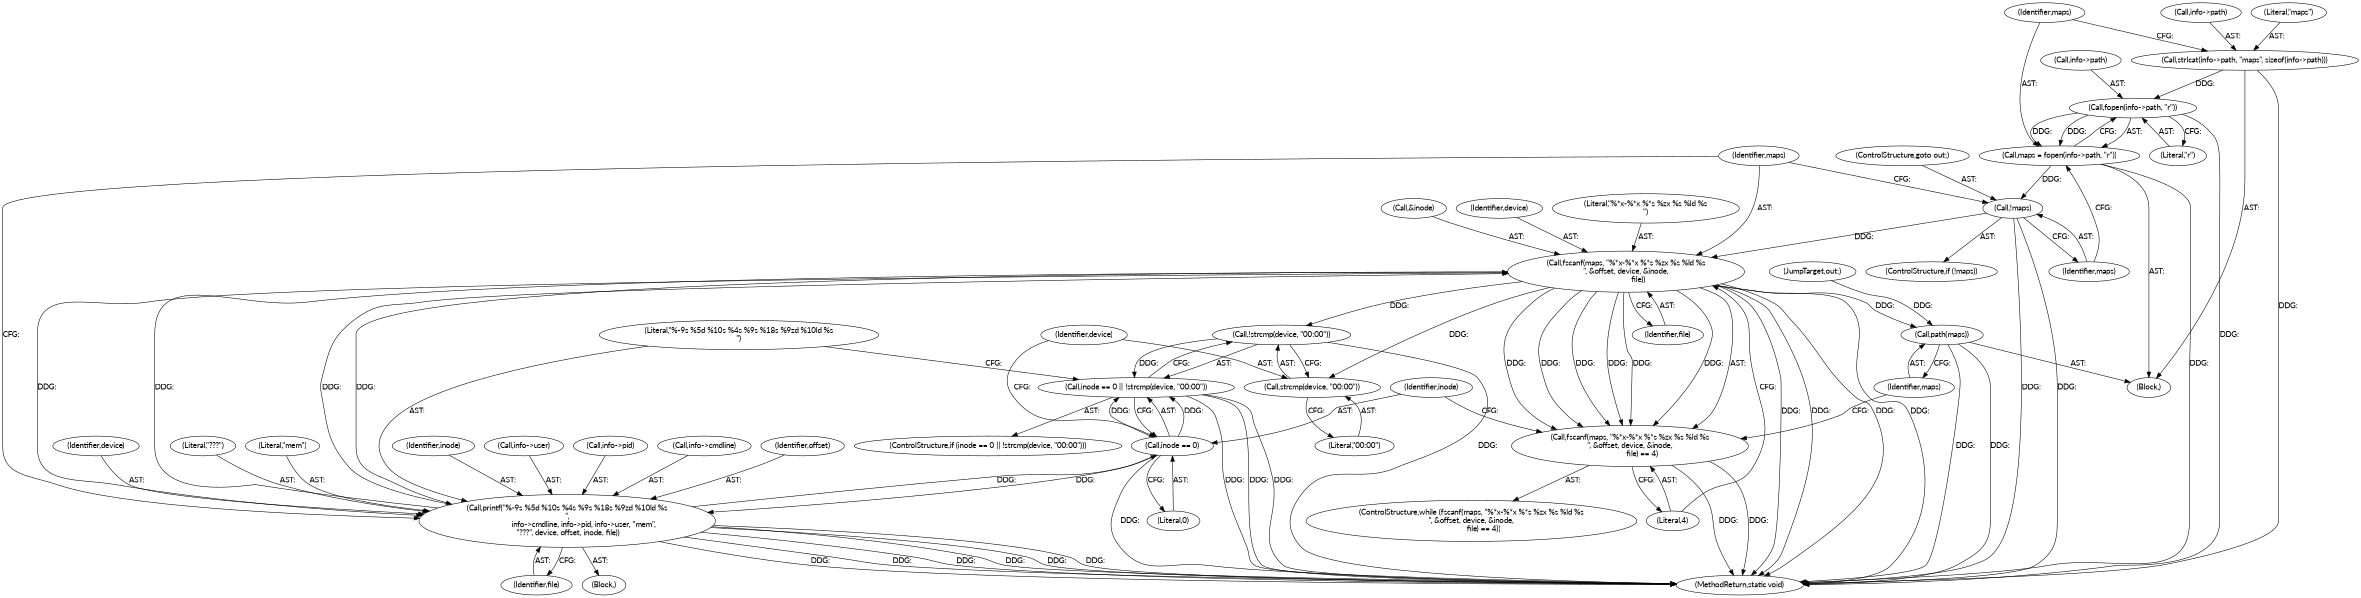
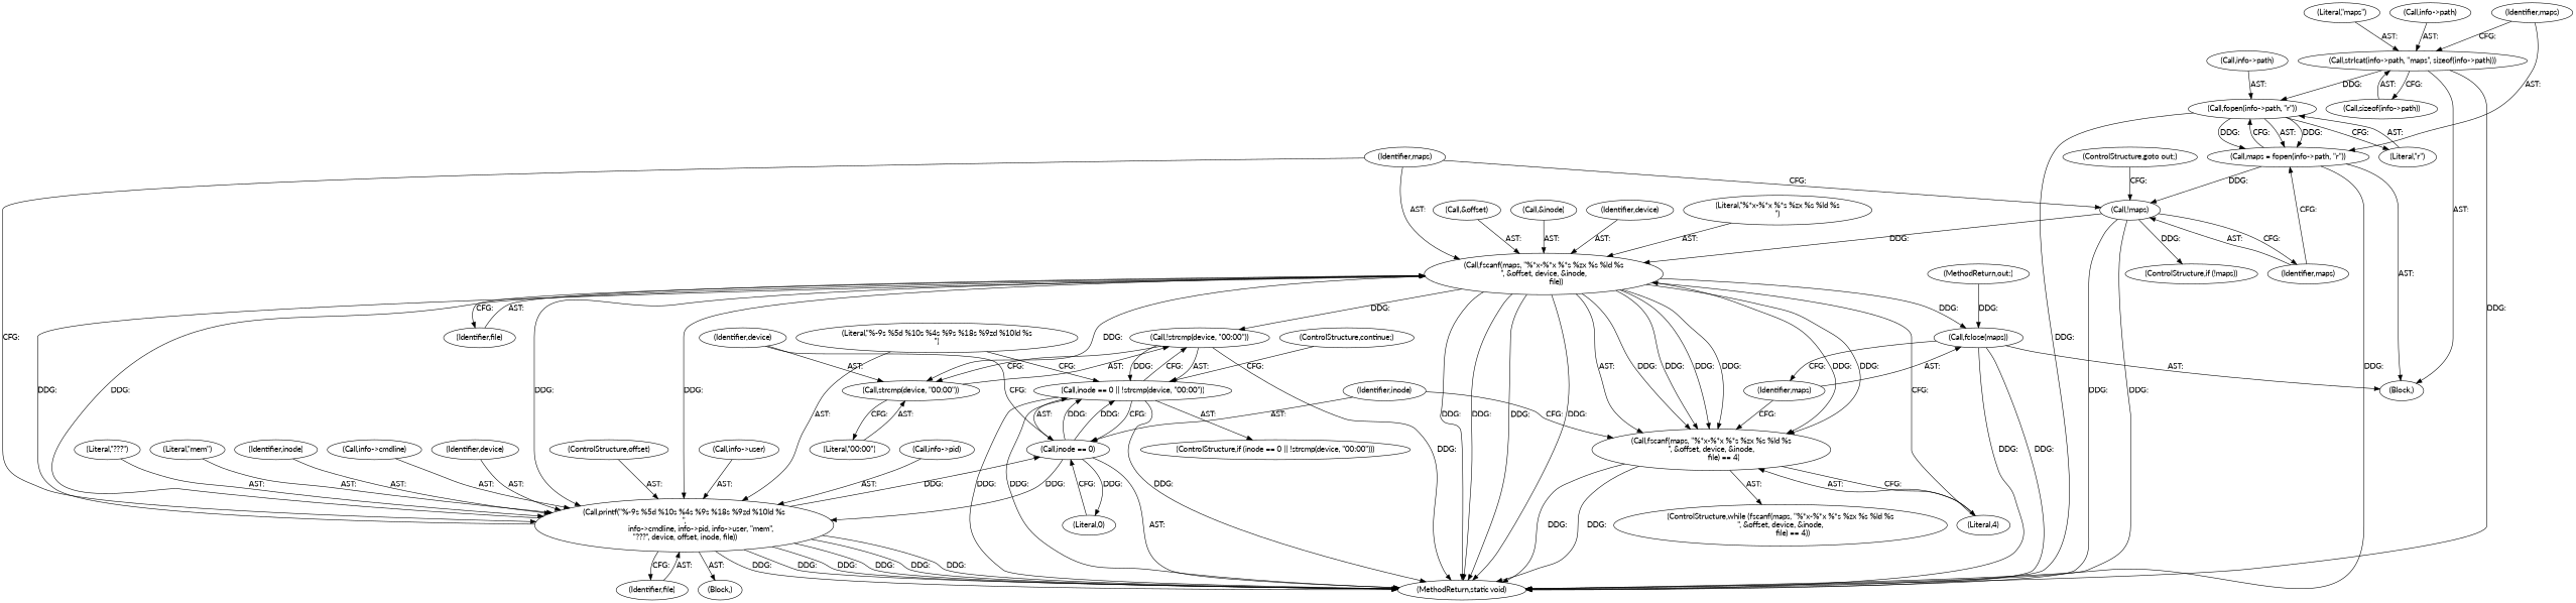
  digraph {
    fontname=Lato
    node [fontname=Lato]
    edge [fontname=Lato]
    n1 [label="(Call,fopen(info->path, \"r\"))"]
    n2 [label="(Call,maps = fopen(info->path, \"r\"))"]
    n3 [label="(Literal,\"r\")"]
    n4 [label="(MethodReturn,static void)"]
    n5 [label="(Block,)"]
    n6 [label="(Call,!maps)"]
    n7 [label="(Call,strlcat(info->path, \"maps\", sizeof(info->path)))"]
+   n8 [label="(Call,sizeof(info->path))"]
    n9 [label="(Call,fscanf(maps, \"%*x-%*x %*s %zx %s %ld %s\n\", &offset, device, &inode,\n            file))"]
    n10 [label="(Identifier,maps)"]
    n11 [label="(ControlStructure,if (!maps))"]
    n12 [label="(Call,fscanf(maps, \"%*x-%*x %*s %zx %s %ld %s\n\", &offset, device, &inode,\n            file) == 4)"]
    n13 [label="(Call,!strcmp(device, \"00:00\"))"]
    n14 [label="(Call,strcmp(device, \"00:00\"))"]
    n15 [label="(Call,printf(\"%-9s %5d %10s %4s %9s %18s %9zd %10ld %s\n\",\n                info->cmdline, info->pid, info->user, \"mem\",\n \"???\", device, offset, inode, file))"]
-   n16 [label="(Call,path(maps))"]
+   n16 [label="(Call,fclose(maps))"]
    n17 [label="(Identifier,file)"]
    n18 [label="(ControlStructure,while (fscanf(maps, \"%*x-%*x %*s %zx %s %ld %s\n\", &offset, device, &inode,\n            file) == 4))"]
    n19 [label="(Literal,4)"]
    n20 [label="(Call,inode == 0 || !strcmp(device, \"00:00\"))"]
    n21 [label="(Literal,\"00:00\")"]
    n22 [label="(Call,inode == 0)"]
    n23 [label="(Identifier,file)"]
    n24 [label="(Block,)"]
    n25 [label="(Identifier,maps)"]
    n26 [label="(ControlStructure,if (inode == 0 || !strcmp(device, \"00:00\")))"]
    n27 [label="(Literal,0)"]
    n28 [label="(Call,info->path)"]
    n29 [label="(Literal,\"maps\")"]
    n30 [label="(ControlStructure,goto out;)"]
    n31 [label="(Call,&inode)"]
    n32 [label="(Identifier,maps)"]
    n33 [label="(Call,info->pid)"]
    n34 [label="(Identifier,device)"]
    n35 [label="(Literal,\"???\")"]
    n36 [label="(Call,info->path)"]
    n37 [label="(Literal,\"mem\")"]
    n38 [label="(Identifier,maps)"]
    n39 [label="(Identifier,device)"]
    n40 [label="(Identifier,inode)"]
    n41 [label="(Literal,\"%-9s %5d %10s %4s %9s %18s %9zd %10ld %s\n\")"]
    n42 [label="(Call,info->cmdline)"]
    n43 [label="(Identifier,device)"]
-   n44 [label="(JumpTarget,out:)"]
+   n44 [label="(MethodReturn,out:)"]
    n45 [label="(Literal,\"%*x-%*x %*s %zx %s %ld %s\n\")"]
-   n46 [label="(Identifier,offset)"]
+   n46 [label="(ControlStructure,offset)"]
    n47 [label="(Call,info->user)"]
+   n48 [label="(Call,&offset)"]
+   n49 [label="(ControlStructure,continue;)"]
    n50 [label="(Identifier,inode)"]
    n1 -> n2 [label="AST: "]
    n1 -> n2 [label="DDG: "]
    n1 -> n2 [label="DDG: "]
    n1 -> n3 [label="CFG: "]
    n1 -> n4 [label="DDG: "]
    n2 -> n1 [label="CFG: "]
    n2 -> n4 [label="DDG: "]
    n2 -> n5 [label="AST: "]
    n2 -> n6 [label="DDG: "]
    n3 -> n1 [label="AST: "]
    n6 -> n4 [label="DDG: "]
    n6 -> n4 [label="DDG: "]
    n6 -> n9 [label="DDG: "]
    n6 -> n10 [label="CFG: "]
-   n6 -> n11 [label="AST: "]
+   n6 -> n11 [label="DDG: "]
    n7 -> n1 [label="DDG: "]
    n7 -> n4 [label="DDG: "]
    n7 -> n5 [label="AST: "]
+   n7 -> n8 [label="CFG: "]
+   n8 -> n7 [label="AST: "]
    n9 -> n4 [label="DDG: "]
    n9 -> n4 [label="DDG: "]
    n9 -> n4 [label="DDG: "]
    n9 -> n4 [label="DDG: "]
    n9 -> n12 [label="AST: "]
    n9 -> n12 [label="DDG: "]
    n9 -> n12 [label="DDG: "]
    n9 -> n12 [label="DDG: "]
    n9 -> n12 [label="DDG: "]
    n9 -> n12 [label="DDG: "]
    n9 -> n12 [label="DDG: "]
    n9 -> n13 [label="DDG: "]
    n9 -> n14 [label="DDG: "]
    n9 -> n15 [label="DDG: "]
    n9 -> n15 [label="DDG: "]
    n9 -> n16 [label="DDG: "]
    n9 -> n17 [label="CFG: "]
    n10 -> n2 [label="CFG: "]
    n10 -> n6 [label="AST: "]
    n12 -> n4 [label="DDG: "]
    n12 -> n4 [label="DDG: "]
    n12 -> n18 [label="AST: "]
    n12 -> n19 [label="CFG: "]
    n13 -> n4 [label="DDG: "]
    n13 -> n14 [label="CFG: "]
    n13 -> n20 [label="AST: "]
    n13 -> n20 [label="DDG: "]
    n14 -> n13 [label="AST: "]
    n14 -> n21 [label="CFG: "]
    n15 -> n4 [label="DDG: "]
    n15 -> n4 [label="DDG: "]
    n15 -> n4 [label="DDG: "]
    n15 -> n4 [label="DDG: "]
    n15 -> n4 [label="DDG: "]
    n15 -> n4 [label="DDG: "]
    n15 -> n9 [label="DDG: "]
    n15 -> n9 [label="DDG: "]
    n15 -> n22 [label="DDG: "]
    n15 -> n23 [label="CFG: "]
    n15 -> n24 [label="AST: "]
    n16 -> n4 [label="DDG: "]
    n16 -> n4 [label="DDG: "]
    n16 -> n5 [label="AST: "]
    n16 -> n25 [label="CFG: "]
    n17 -> n9 [label="AST: "]
    n19 -> n9 [label="CFG: "]
    n19 -> n12 [label="AST: "]
    n20 -> n4 [label="DDG: "]
    n20 -> n4 [label="DDG: "]
    n20 -> n4 [label="DDG: "]
    n20 -> n13 [label="CFG: "]
    n20 -> n22 [label="CFG: "]
    n20 -> n26 [label="AST: "]
    n21 -> n14 [label="AST: "]
-   n22 -> n4 [label="DDG: "]
+   n22 -> n4 [label="AST: "]
    n22 -> n15 [label="DDG: "]
    n22 -> n20 [label="AST: "]
    n22 -> n20 [label="DDG: "]
    n22 -> n20 [label="DDG: "]
-   n22 -> n27 [label="CFG: "]
+   n22 -> n27 [label="DDG: "]
    n23 -> n15 [label="AST: "]
    n25 -> n12 [label="CFG: "]
    n25 -> n16 [label="AST: "]
-   n27 -> n22 [label="AST: "]
+   n27 -> n22 [label="CFG: "]
    n28 -> n7 [label="AST: "]
    n29 -> n7 [label="AST: "]
-   n30 -> n6 [label="AST: "]
+   n30 -> n6 [label="CFG: "]
    n31 -> n9 [label="AST: "]
    n32 -> n2 [label="AST: "]
    n32 -> n7 [label="CFG: "]
    n33 -> n15 [label="AST: "]
    n34 -> n9 [label="AST: "]
    n35 -> n15 [label="AST: "]
    n36 -> n1 [label="AST: "]
    n37 -> n15 [label="AST: "]
    n38 -> n6 [label="CFG: "]
    n38 -> n9 [label="AST: "]
    n38 -> n15 [label="CFG: "]
    n39 -> n14 [label="AST: "]
    n39 -> n22 [label="CFG: "]
    n40 -> n15 [label="AST: "]
    n41 -> n15 [label="AST: "]
    n41 -> n20 [label="CFG: "]
    n42 -> n15 [label="AST: "]
    n43 -> n15 [label="AST: "]
    n44 -> n16 [label="DDG: "]
    n45 -> n9 [label="AST: "]
    n46 -> n15 [label="AST: "]
    n47 -> n15 [label="AST: "]
+   n48 -> n9 [label="AST: "]
+   n49 -> n20 [label="CFG: "]
    n50 -> n12 [label="CFG: "]
    n50 -> n22 [label="AST: "]
  }
